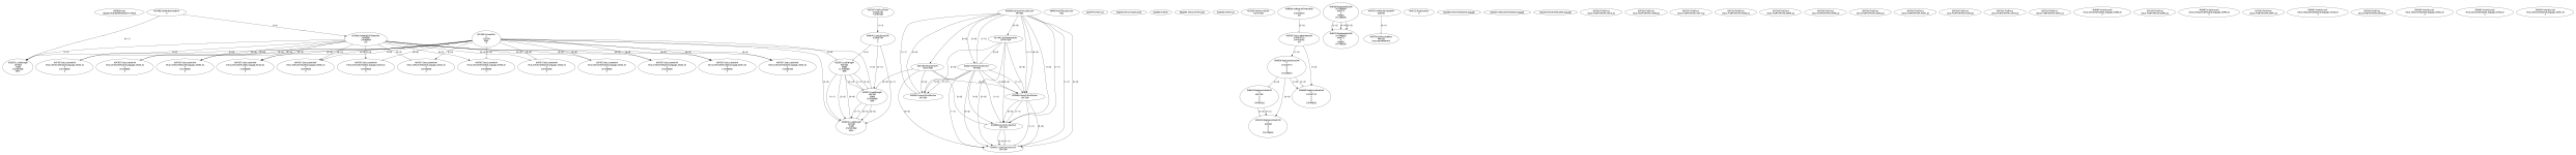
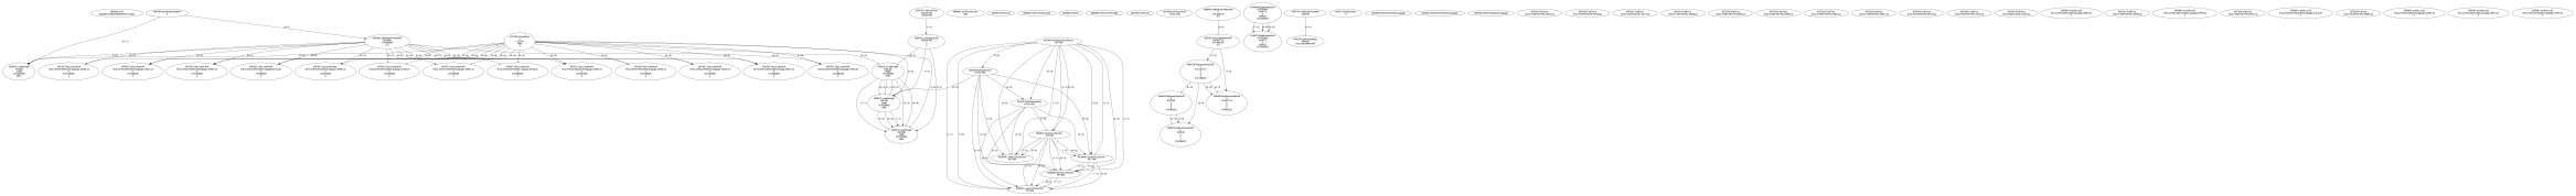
  digraph {
    fontname=Roboto
    node [fontname=Roboto]
    edge [arrowhead=normal fontname=Roboto]
    n1 [label="6850628.main\n0024a8a7fcdd32f0fedebe0ee7ce9226"]
    n2 [label="4254480.GetModuleHandleW\n0"]
    n3 [label="4243306.GetModuleFileNameW\n4194304\n2147408904\n522"]
    n4 [label="4250073.LoadStringW\n4194304\n65485\n2147409468\n4096"]
    n5 [label="4247567.GetLocaleInfoW\nretval_GetUserDefaultUILanguage_33254_32\n3\n2147408268\n4"]
    n6 [label="4247567.GetLocaleInfoW\nretval_GetUserDefaultUILanguage_33263_32\n3\n2147408268\n4"]
    n7 [label="4247567.GetLocaleInfoW\nretval_GetUserDefaultUILanguage_33265_32\n3\n2147408268\n4"]
    n8 [label="4247567.GetLocaleInfoW\nretval_GetUserDefaultUILanguage_33342_32\n3\n2147408268\n4"]
    n9 [label="4247567.GetLocaleInfoW\nretval_GetUserDefaultUILanguage_33253_32\n3\n2147408268\n4"]
    n10 [label="4247567.GetLocaleInfoW\nretval_GetUserDefaultUILanguage_33233_32\n3\n2147408268\n4"]
    n11 [label="4247567.GetLocaleInfoW\nretval_GetUserDefaultUILanguage_33234_32\n3\n2147408268\n4"]
    n12 [label="4247567.GetLocaleInfoW\nretval_GetUserDefaultUILanguage_33264_32\n3\n2147408268\n4"]
    n13 [label="4247567.GetLocaleInfoW\nretval_GetUserDefaultUILanguage_33341_32\n3\n2147408268\n4"]
    n14 [label="4247567.GetLocaleInfoW\nretval_GetUserDefaultUILanguage_33586_32\n3\n2147408268\n4"]
    n15 [label="4247567.GetLocaleInfoW\nretval_GetUserDefaultUILanguage_33505_32\n3\n2147408268\n4"]
    n16 [label="4247567.GetLocaleInfoW\nretval_GetUserDefaultUILanguage_33506_32\n3\n2147408268\n4"]
    n17 [label="4247567.GetLocaleInfoW\nretval_GetUserDefaultUILanguage_33343_32\n3\n2147408268\n4"]
    n18 [label="6844434.SetThreadLocale\n1024"]
    n19 [label="4243965.InitializeCriticalSection\n6917004"]
    n20 [label="4250188.GetSystemInfo\n2147417660"]
    n21 [label="4214413.GetStartupInfoW\n2147417624"]
    n22 [label="4245418.EnterCriticalSection\n6917004"]
    n23 [label="4245454.LeaveCriticalSection\n6917004"]
    n24 [label="4245469.LeaveCriticalSection\n6917004"]
    n25 [label="4245580.EnterCriticalSection\n6917004"]
    n26 [label="4245621.LeaveCriticalSection\n6917004"]
    n27 [label="4250073.LoadStringW\n9441340\n65484\n2147409468\n4096"]
    n28 [label="4243979.GetVersion\n"]
    n29 [label="6844540.GetCommandLineW\n"]
    n30 [label="6844560.GetACP\n"]
    n31 [label="6844580.GetCurrentThreadId\n"]
    n32 [label="4250204.GetVersion\n"]
    n33 [label="4276690.GetVersionExW\n2147417420"]
    n34 [label="4248064.GetModuleFileNameW\n0\n2147408370\n261"]
    n35 [label="4245785.GetLongPathNameW\n2147407710\n2147406542\n261"]
    n36 [label="4246556.RegQueryValueExW\n0\n2147407710\n0\n0\n0\n2147408232"]
    n37 [label="4246599.RegQueryValueExW\n0\n2147407710\n0\n0\n0\n2147408232"]
    n38 [label="4215383.VirtualAlloc\n0\n1310704\n4096\n4"]
    n39 [label="4250073.LoadStringW\n9441340\n65485\n2147409468\n4096"]
    n40 [label="4250073.LoadStringW\n9441340\n65483\n2147409468\n4096"]
    n41 [label="4246338.RegOpenKeyExW\n2147483649\n4246772\n0\n983065\n2147408236"]
    n42 [label="4246372.RegOpenKeyExW\n2147483650\n4246772\n0\n983065\n2147408236"]
    n43 [label="4245741.GetModuleHandleW\n4246160"]
    n44 [label="4245758.GetProcAddress\n9441320\nGetLongPathNameW"]
    n45 [label="4246635.RegQueryValueExW\n0\n4247000\n0\n0\n0\n2147408232"]
    n46 [label="4246676.RegQueryValueExW\n0\n4247000\n0\n0\n0\n2147408232"]
    n47 [label="4246722.RegCloseKey\n0"]
    n48 [label="4247883.GetUserDefaultUILanguage\n"]
    n49 [label="4247923.GetSystemDefaultUILanguage\n"]
    n50 [label="4247558.GetUserDefaultUILanguage\n"]
    n51 [label="4247247.FindFirstFileW\n3224341740\n2147407640"]
    n52 [label="4248145.LoadLibraryExW\n3224341740\n0\n2"]
    n53 [label="4247263.FindClose\nretval_FindFirstFileW_33410_32"]
    n54 [label="4247263.FindClose\nretval_FindFirstFileW_33358_32"]
    n55 [label="4247263.FindClose\nretval_FindFirstFileW_33271_32"]
    n56 [label="4247263.FindClose\nretval_FindFirstFileW_33348_32"]
    n57 [label="4247263.FindClose\nretval_FindFirstFileW_33409_32"]
    n58 [label="4247263.FindClose\nretval_FindFirstFileW_33398_32"]
    n59 [label="4247263.FindClose\nretval_FindFirstFileW_33406_32"]
    n60 [label="4247263.FindClose\nretval_FindFirstFileW_33407_32"]
    n61 [label="4247263.FindClose\nretval_FindFirstFileW_33269_32"]
    n62 [label="4247263.FindClose\nretval_FindFirstFileW_33270_32"]
-   n63 [label="4247263.FindClose\nretval_FindFirstFileW_33347_32"]
+   n63 [label="4247263.FindClose\nretval_RegCloseKey_33347_32"]
    n64 [label="4245487.IsValidLocale\nretval_GetUserDefaultUILanguage_32880_32\n2"]
    n65 [label="4247263.FindClose\nretval_FindFirstFileW_33696_32"]
    n66 [label="4245487.IsValidLocale\nretval_GetSystemDefaultUILanguage_32996_32\n2"]
    n67 [label="4247263.FindClose\nretval_FindFirstFileW_33697_32"]
    n68 [label="4245487.IsValidLocale\nretval_GetSystemDefaultUILanguage_33144_32\n2"]
    n69 [label="4247263.FindClose\nretval_FindFirstFileW_33698_32"]
    n70 [label="4245487.IsValidLocale\nretval_GetUserDefaultUILanguage_32933_32\n2"]
    n71 [label="4245487.IsValidLocale\nretval_GetUserDefaultUILanguage_32934_32\n2"]
    n72 [label="4245487.IsValidLocale\nretval_GetUserDefaultUILanguage_32957_32\n2"]
    n2 -> n3 [label="(0-->1)"]
    n2 -> n4 [arrowhead=odot label="(0-->1)"]
    n3 -> n4 [label="(1-->1)"]
    n3 -> n5 [arrowhead=odot label="(0-->2)"]
    n3 -> n6 [label="(0-->2)"]
    n3 -> n7 [arrowhead=odot label="(0-->2)"]
    n3 -> n8 [label="(0-->2)"]
    n3 -> n9 [label="(0-->2)"]
    n3 -> n10 [arrowhead=odot label="(0-->2)"]
    n3 -> n11 [label="(0-->2)"]
    n3 -> n12 [arrowhead=odot label="(0-->2)"]
    n3 -> n13 [label="(0-->2)"]
    n3 -> n14 [label="(0-->2)"]
    n3 -> n15 [arrowhead=odot label="(0-->2)"]
    n3 -> n16 [label="(0-->2)"]
    n3 -> n17 [arrowhead=odot label="(0-->2)"]
    n19 -> n20 [label="(0-->0)"]
    n19 -> n21 [label="(0-->0)"]
    n19 -> n22 [arrowhead=odot label="(1-->1)"]
    n19 -> n22 [label="(0-->0)"]
    n19 -> n23 [arrowhead=odot label="(1-->1)"]
    n19 -> n23 [arrowhead=odot label="(0-->0)"]
    n19 -> n24 [arrowhead=odot label="(1-->1)"]
    n19 -> n24 [label="(0-->0)"]
    n19 -> n25 [arrowhead=odot label="(1-->1)"]
    n19 -> n25 [label="(0-->0)"]
    n19 -> n26 [arrowhead=odot label="(1-->1)"]
    n19 -> n26 [arrowhead=odot label="(0-->0)"]
+   n20 -> n21 [label="(0-->0)"]
    n20 -> n23 [label="(0-->0)"]
    n20 -> n24 [label="(0-->0)"]
    n20 -> n25 [arrowhead=odot label="(0-->0)"]
    n20 -> n26 [label="(0-->0)"]
    n20 -> n27 [arrowhead=odot label="(0-->0)"]
    n21 -> n22 [arrowhead=odot label="(0-->0)"]
    n21 -> n23 [arrowhead=odot label="(0-->0)"]
    n21 -> n24 [label="(0-->0)"]
    n21 -> n25 [label="(0-->0)"]
    n21 -> n26 [label="(0-->0)"]
    n22 -> n23 [label="(1-->1)"]
    n22 -> n23 [label="(0-->0)"]
    n22 -> n24 [label="(1-->1)"]
    n22 -> n24 [arrowhead=odot label="(0-->0)"]
    n22 -> n25 [arrowhead=odot label="(1-->1)"]
    n22 -> n25 [label="(0-->0)"]
    n22 -> n26 [arrowhead=odot label="(1-->1)"]
    n22 -> n26 [label="(0-->0)"]
    n24 -> n25 [arrowhead=odot label="(1-->1)"]
    n24 -> n25 [label="(0-->0)"]
    n24 -> n26 [arrowhead=odot label="(1-->1)"]
    n24 -> n26 [label="(0-->0)"]
    n25 -> n26 [arrowhead=odot label="(1-->1)"]
    n25 -> n26 [label="(0-->0)"]
    n27 -> n40 [label="(1-->1)"]
    n27 -> n40 [arrowhead=odot label="(3-->3)"]
    n27 -> n40 [label="(4-->4)"]
    n34 -> n35 [arrowhead=odot label="(3-->3)"]
    n35 -> n36 [label="(1-->2)"]
    n35 -> n37 [label="(1-->2)"]
    n36 -> n37 [arrowhead=odot label="(2-->2)"]
    n36 -> n37 [label="(6-->6)"]
    n36 -> n45 [arrowhead=odot label="(6-->6)"]
    n36 -> n46 [label="(6-->6)"]
    n38 -> n4 [label="(3-->4)"]
    n38 -> n5 [arrowhead=odot label="(4-->4)"]
    n38 -> n6 [arrowhead=odot label="(4-->4)"]
    n38 -> n7 [arrowhead=odot label="(4-->4)"]
    n38 -> n8 [label="(4-->4)"]
    n38 -> n9 [label="(4-->4)"]
    n38 -> n10 [label="(4-->4)"]
    n38 -> n11 [arrowhead=odot label="(4-->4)"]
    n38 -> n12 [arrowhead=odot label="(4-->4)"]
    n38 -> n13 [label="(4-->4)"]
    n38 -> n14 [arrowhead=odot label="(4-->4)"]
    n38 -> n15 [label="(4-->4)"]
    n38 -> n16 [label="(4-->4)"]
    n38 -> n17 [arrowhead=odot label="(4-->4)"]
    n38 -> n27 [arrowhead=odot label="(3-->4)"]
    n38 -> n39 [arrowhead=odot label="(3-->4)"]
    n38 -> n40 [arrowhead=odot label="(3-->4)"]
    n39 -> n27 [arrowhead=odot label="(1-->1)"]
    n39 -> n27 [arrowhead=odot label="(3-->3)"]
    n39 -> n27 [arrowhead=odot label="(4-->4)"]
    n39 -> n40 [label="(1-->1)"]
    n39 -> n40 [label="(3-->3)"]
    n39 -> n40 [arrowhead=odot label="(4-->4)"]
    n41 -> n42 [label="(2-->2)"]
    n41 -> n42 [label="(4-->4)"]
    n41 -> n42 [label="(5-->5)"]
    n43 -> n44 [arrowhead=odot label="(0-->1)"]
    n45 -> n46 [label="(2-->2)"]
    n45 -> n46 [arrowhead=odot label="(6-->6)"]
    n51 -> n52 [label="(1-->1)"]
    n52 -> n27 [label="(0-->1)"]
    n52 -> n39 [arrowhead=odot label="(0-->1)"]
    n52 -> n40 [label="(0-->1)"]
  }
